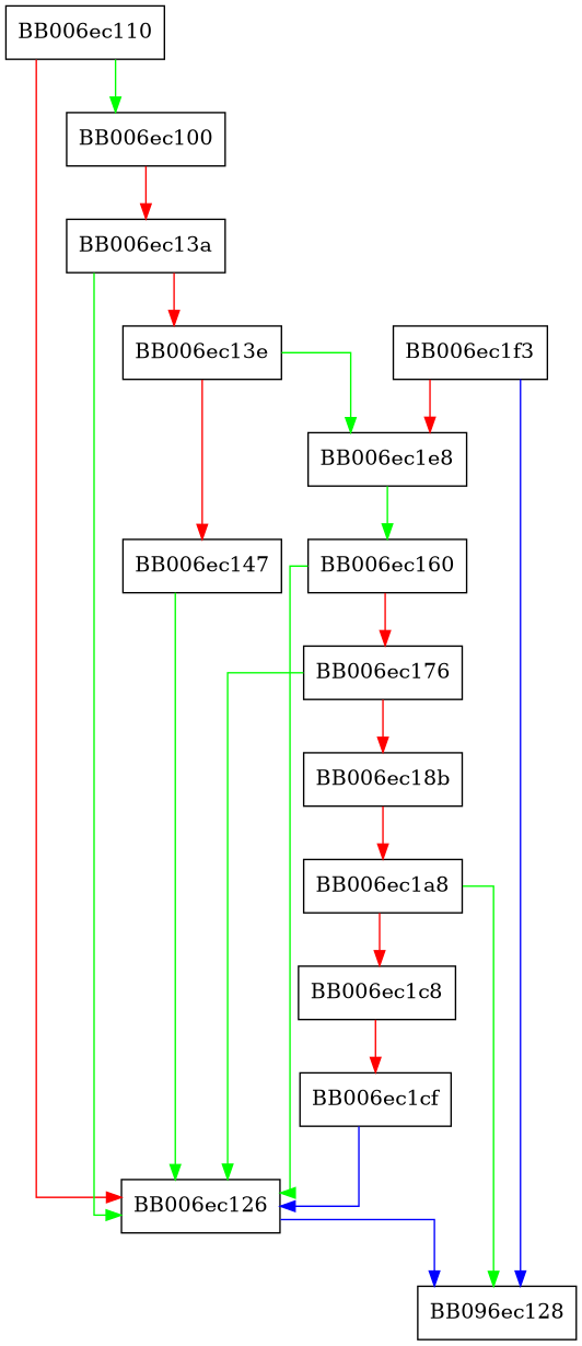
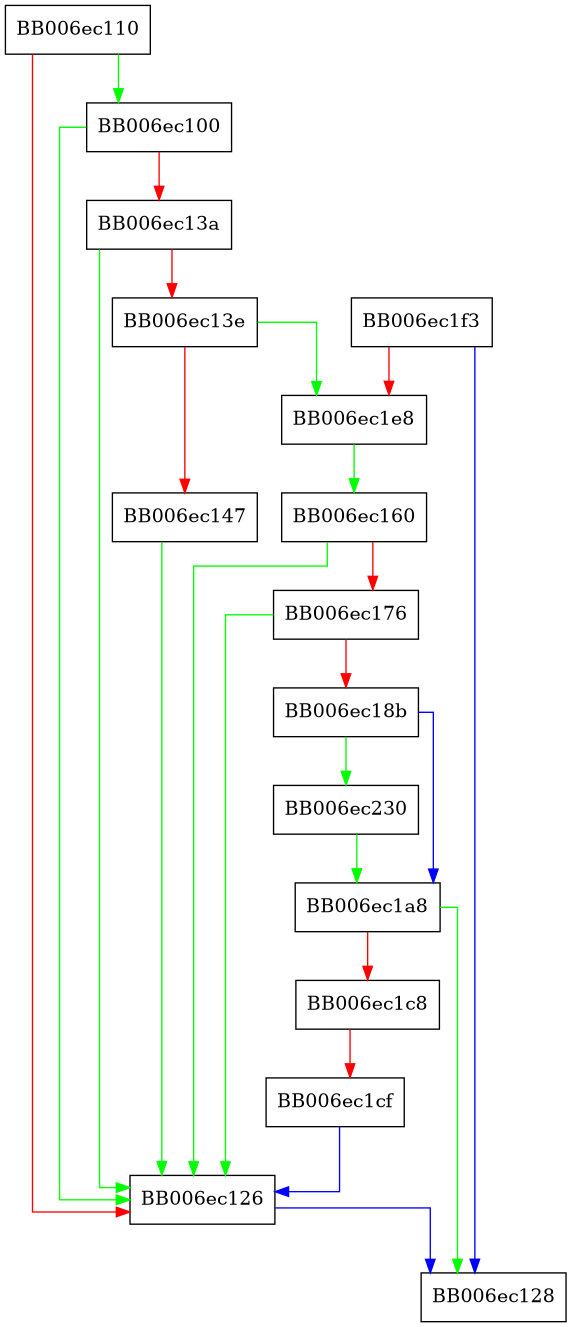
  digraph {
    splines=ortho
    node [shape=box]
    edge [color=green]
    n1 [label=BB006ec100]
    BB006ec110
    BB006ec126
    BB006ec13a
-   BB006ec128 [label=BB096ec128]
+   BB006ec128
    BB006ec13e
    BB006ec1e8
    BB006ec147
    BB006ec160
    BB006ec176
    BB006ec1f3
    BB006ec18b
+   BB006ec230
    BB006ec1a8
    BB006ec1c8
    BB006ec1cf
+   n1 -> BB006ec126
    n1 -> BB006ec13a [color=red]
    BB006ec110 -> n1
    BB006ec110 -> BB006ec126 [color=red]
    BB006ec126 -> BB006ec128 [color=blue]
    BB006ec13a -> BB006ec126
    BB006ec13a -> BB006ec13e [color=red]
    BB006ec13e -> BB006ec1e8
    BB006ec13e -> BB006ec147 [color=red]
    BB006ec1e8 -> BB006ec160
    BB006ec147 -> BB006ec126
    BB006ec160 -> BB006ec126
    BB006ec160 -> BB006ec176 [color=red]
    BB006ec176 -> BB006ec126
    BB006ec176 -> BB006ec18b [color=red]
    BB006ec1f3 -> BB006ec128 [color=blue]
    BB006ec1f3 -> BB006ec1e8 [color=red]
-   BB006ec18b -> BB006ec1a8 [color=red]
+   BB006ec18b -> BB006ec230
+   BB006ec18b -> BB006ec1a8 [color=blue]
+   BB006ec230 -> BB006ec1a8
    BB006ec1a8 -> BB006ec128
    BB006ec1a8 -> BB006ec1c8 [color=red]
    BB006ec1c8 -> BB006ec1cf [color=red]
    BB006ec1cf -> BB006ec126 [color=blue]
  }
